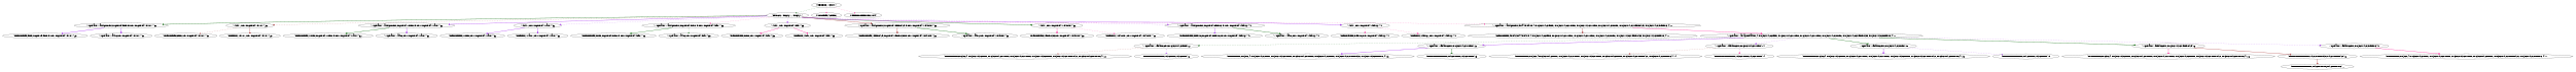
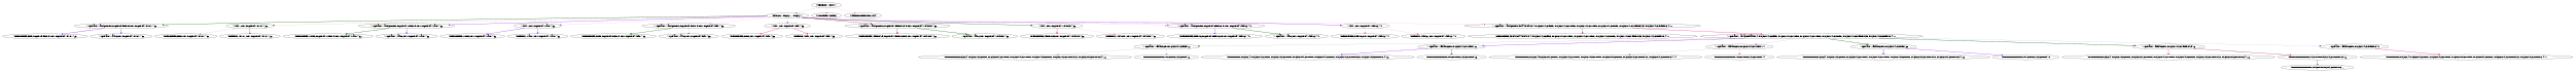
  digraph {
    edge [arrowhead=tee color=purple style=bold]
    n1 [label=<(METHOD,&lt;clinit&gt;)>]
    n2 [label=<(BLOCK,&lt;empty&gt;,&lt;empty&gt;)>]
    n3 [label=<(MODIFIER,STATIC)>]
    n4 [label=<(METHOD_RETURN,void)>]
    n5 [label=<(&lt;operator&gt;.assignment,LogLevel ERR = new LogLevel(&quot;error&quot;))<SUB>29</SUB>>]
    n6 [label=<(&lt;init&gt;,new LogLevel(&quot;error&quot;))<SUB>29</SUB>>]
    n7 [label=<(&lt;operator&gt;.assignment,LogLevel WARN = new LogLevel(&quot;warn&quot;))<SUB>32</SUB>>]
    n8 [label=<(&lt;init&gt;,new LogLevel(&quot;warn&quot;))<SUB>32</SUB>>]
    n9 [label=<(&lt;operator&gt;.assignment,LogLevel INFO = new LogLevel(&quot;info&quot;))<SUB>35</SUB>>]
    n10 [label=<(&lt;init&gt;,new LogLevel(&quot;info&quot;))<SUB>35</SUB>>]
    n11 [label=<(&lt;operator&gt;.assignment,LogLevel VERBOSE = new LogLevel(&quot;verbose&quot;))<SUB>38</SUB>>]
    n12 [label=<(&lt;init&gt;,new LogLevel(&quot;verbose&quot;))<SUB>38</SUB>>]
    n13 [label=<(&lt;operator&gt;.assignment,LogLevel DEBUG = new LogLevel(&quot;debug&quot;))<SUB>41</SUB>>]
    n14 [label=<(&lt;init&gt;,new LogLevel(&quot;debug&quot;))<SUB>41</SUB>>]
    n15 [label=<(&lt;operator&gt;.assignment,int[] levels = { Project.MSG_ERR, Project.MSG_WARN, Project.MSG_WARN, Project.MSG_INFO, Project.MSG_VERBOSE, Project.MSG_DEBUG })<SUB>71</SUB>>]
    n16 [label=<(IDENTIFIER,ERR,LogLevel ERR = new LogLevel(&quot;error&quot;))<SUB>29</SUB>>]
    n17 [label=<(&lt;operator&gt;.alloc,new LogLevel(&quot;error&quot;))<SUB>29</SUB>>]
    n18 [label=<(IDENTIFIER,ERR,new LogLevel(&quot;error&quot;))<SUB>29</SUB>>]
    n19 [label=<(LITERAL,&quot;error&quot;,new LogLevel(&quot;error&quot;))<SUB>29</SUB>>]
    n20 [label=<(IDENTIFIER,WARN,LogLevel WARN = new LogLevel(&quot;warn&quot;))<SUB>32</SUB>>]
    n21 [label=<(&lt;operator&gt;.alloc,new LogLevel(&quot;warn&quot;))<SUB>32</SUB>>]
    n22 [label=<(IDENTIFIER,WARN,new LogLevel(&quot;warn&quot;))<SUB>32</SUB>>]
    n23 [label=<(LITERAL,&quot;warn&quot;,new LogLevel(&quot;warn&quot;))<SUB>32</SUB>>]
    n24 [label=<(IDENTIFIER,INFO,LogLevel INFO = new LogLevel(&quot;info&quot;))<SUB>35</SUB>>]
    n25 [label=<(&lt;operator&gt;.alloc,new LogLevel(&quot;info&quot;))<SUB>35</SUB>>]
    n26 [label=<(IDENTIFIER,INFO,new LogLevel(&quot;info&quot;))<SUB>35</SUB>>]
    n27 [label=<(LITERAL,&quot;info&quot;,new LogLevel(&quot;info&quot;))<SUB>35</SUB>>]
    n28 [label=<(IDENTIFIER,VERBOSE,LogLevel VERBOSE = new LogLevel(&quot;verbose&quot;))<SUB>38</SUB>>]
    n29 [label=<(&lt;operator&gt;.alloc,new LogLevel(&quot;verbose&quot;))<SUB>38</SUB>>]
    n30 [label=<(IDENTIFIER,VERBOSE,new LogLevel(&quot;verbose&quot;))<SUB>38</SUB>>]
    n31 [label=<(LITERAL,&quot;verbose&quot;,new LogLevel(&quot;verbose&quot;))<SUB>38</SUB>>]
    n32 [label=<(IDENTIFIER,DEBUG,LogLevel DEBUG = new LogLevel(&quot;debug&quot;))<SUB>41</SUB>>]
    n33 [label=<(&lt;operator&gt;.alloc,new LogLevel(&quot;debug&quot;))<SUB>41</SUB>>]
    n34 [label=<(IDENTIFIER,DEBUG,new LogLevel(&quot;debug&quot;))<SUB>41</SUB>>]
    n35 [label=<(LITERAL,&quot;debug&quot;,new LogLevel(&quot;debug&quot;))<SUB>41</SUB>>]
    n36 [label=<(IDENTIFIER,levels,int[] levels = { Project.MSG_ERR, Project.MSG_WARN, Project.MSG_WARN, Project.MSG_INFO, Project.MSG_VERBOSE, Project.MSG_DEBUG })<SUB>71</SUB>>]
    n37 [label=<(&lt;operator&gt;.arrayInitializer,{ Project.MSG_ERR, Project.MSG_WARN, Project.MSG_WARN, Project.MSG_INFO, Project.MSG_VERBOSE, Project.MSG_DEBUG })<SUB>71</SUB>>]
    n38 [label=<(&lt;operator&gt;.fieldAccess,Project.MSG_ERR)<SUB>72</SUB>>]
    n39 [label=<(&lt;operator&gt;.fieldAccess,Project.MSG_WARN)<SUB>73</SUB>>]
    n40 [label=<(&lt;operator&gt;.fieldAccess,Project.MSG_WARN)<SUB>74</SUB>>]
-   n41 [label=<(&lt;operator&gt;.fieldAccess,Project.MSG_INFO)<SUB>75</SUB>>]
+   n41 [label=<(&lt;operator&gt;.fieldAccess,Project.MSG_INFO)<SUB>25</SUB>>]
    n42 [label=<(&lt;operator&gt;.fieldAccess,Project.MSG_VERBOSE)<SUB>76</SUB>>]
    n43 [label=<(&lt;operator&gt;.fieldAccess,Project.MSG_DEBUG)<SUB>47</SUB>>]
    n44 [label=<(IDENTIFIER,Project,{ Project.MSG_ERR, Project.MSG_WARN, Project.MSG_WARN, Project.MSG_INFO, Project.MSG_VERBOSE, Project.MSG_DEBUG })<SUB>72</SUB>>]
    n45 [label=<(FIELD_IDENTIFIER,MSG_ERR,MSG_ERR)<SUB>72</SUB>>]
    n46 [label=<(IDENTIFIER,Project,{ Project.MSG_ERR, Project.MSG_WARN, Project.MSG_WARN, Project.MSG_INFO, Project.MSG_VERBOSE, Project.MSG_DEBUG })<SUB>73</SUB>>]
    n47 [label=<(FIELD_IDENTIFIER,MSG_WARN,MSG_WARN)<SUB>73</SUB>>]
    n48 [label=<(IDENTIFIER,Project,{ Project.MSG_ERR, Project.MSG_WARN, Project.MSG_WARN, Project.MSG_INFO, Project.MSG_VERBOSE, Project.MSG_DEBUG })<SUB>74</SUB>>]
    n49 [label=<(FIELD_IDENTIFIER,MSG_WARN,MSG_WARN)<SUB>74</SUB>>]
    n50 [label=<(IDENTIFIER,Project,{ Project.MSG_ERR, Project.MSG_WARN, Project.MSG_WARN, Project.MSG_INFO, Project.MSG_VERBOSE, Project.MSG_DEBUG })<SUB>75</SUB>>]
    n51 [label=<(FIELD_IDENTIFIER,MSG_INFO,MSG_INFO)<SUB>75</SUB>>]
    n52 [label=<(IDENTIFIER,Project,{ Project.MSG_ERR, Project.MSG_WARN, Project.MSG_WARN, Project.MSG_INFO, Project.MSG_VERBOSE, Project.MSG_DEBUG })<SUB>76</SUB>>]
    n53 [label=<(FIELD_IDENTIFIER,MSG_VERBOSE,MSG_VERBOSE)<SUB>72</SUB>>]
    n54 [label=<(IDENTIFIER,Project,{ Project.MSG_ERR, Project.MSG_WARN, Project.MSG_WARN, Project.MSG_INFO, Project.MSG_VERBOSE, Project.MSG_DEBUG })<SUB>77</SUB>>]
    n55 [label=<(FIELD_IDENTIFIER,MSG_DEBUG,MSG_DEBUG)<SUB>77</SUB>>]
    n1 -> n2 [color=darkgreen style=dashed]
    n1 -> n3 [color=deeppink style=dashed]
    n1 -> n4 [color=deeppink style=dashed]
    n2 -> n5 [color=darkgreen]
    n2 -> n6 [arrowhead=diamond color=brown style=dashed]
    n2 -> n7
    n2 -> n8 [arrowhead=diamond style=dashed]
    n2 -> n9 [color=deeppink style=dashed]
    n2 -> n10 [arrowhead=diamond style=dashed]
    n2 -> n11 [color=brown]
    n2 -> n12 [arrowhead=diamond color=darkgreen]
    n2 -> n13 [arrowhead=diamond style=dashed]
    n2 -> n14 [arrowhead=diamond]
    n2 -> n15 [color=deeppink style=dashed]
    n5 -> n16
    n5 -> n17 [arrowhead=diamond]
    n6 -> n18 [color=brown style=dashed]
    n6 -> n19 [color=brown]
    n7 -> n20 [arrowhead=diamond color=darkgreen]
    n7 -> n21 [arrowhead=diamond]
    n8 -> n22
    n8 -> n23 [arrowhead=diamond]
    n9 -> n24 [arrowhead=diamond color=darkgreen]
    n9 -> n25 [color=darkgreen style=dashed]
    n10 -> n26 [color=deeppink]
    n10 -> n27 [color=deeppink]
    n11 -> n28 [arrowhead=diamond color=brown]
    n11 -> n29 [arrowhead=diamond color=darkgreen]
    n12 -> n30 [arrowhead=diamond color=deeppink]
    n12 -> n31 [color=deeppink style=dashed]
    n13 -> n32
    n13 -> n33 [color=darkgreen]
    n14 -> n34 [arrowhead=diamond color=deeppink style=dashed]
    n14 -> n35 [arrowhead=diamond color=deeppink style=dashed]
    n15 -> n36 [arrowhead=diamond color=brown]
    n15 -> n37 [arrowhead=diamond color=deeppink]
    n37 -> n38 [arrowhead=diamond color=darkgreen style=dashed]
    n37 -> n39
    n37 -> n40 [arrowhead=diamond style=dashed]
    n37 -> n41 [color=darkgreen]
    n37 -> n42 [arrowhead=diamond color=darkgreen]
    n37 -> n43 [arrowhead=diamond style=dashed]
    n38 -> n44 [color=brown style=dashed]
    n38 -> n45 [style=dashed]
    n39 -> n46 [arrowhead=diamond]
    n39 -> n47 [color=darkgreen]
    n40 -> n48 [arrowhead=diamond color=brown style=dashed]
    n40 -> n49 [arrowhead=diamond color=deeppink style=dashed]
    n41 -> n50 [arrowhead=diamond]
-   n41 -> n51 [style=dashed]
+   n41 -> n51
    n42 -> n52 [color=deeppink]
    n42 -> n53 [color=brown]
    n43 -> n54 [arrowhead=diamond color=deeppink]
    n53 -> n55 [color=brown]
  }
